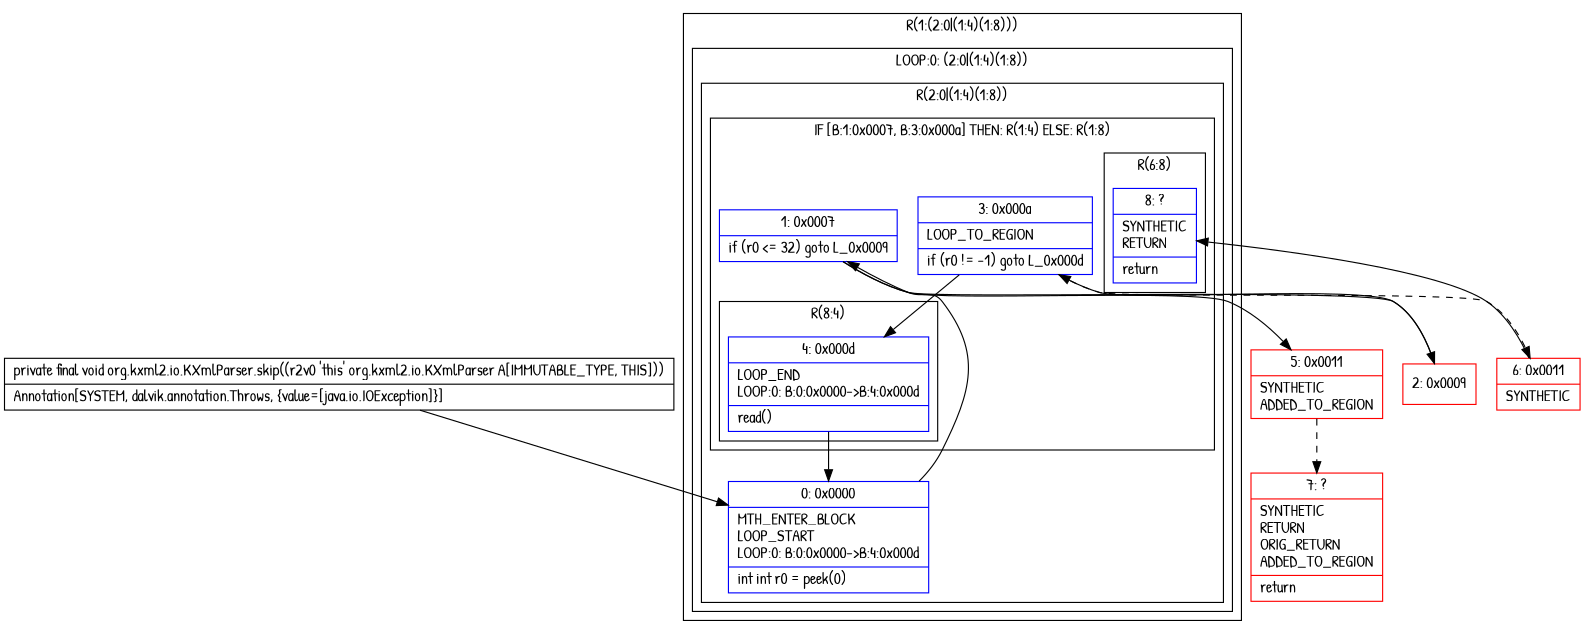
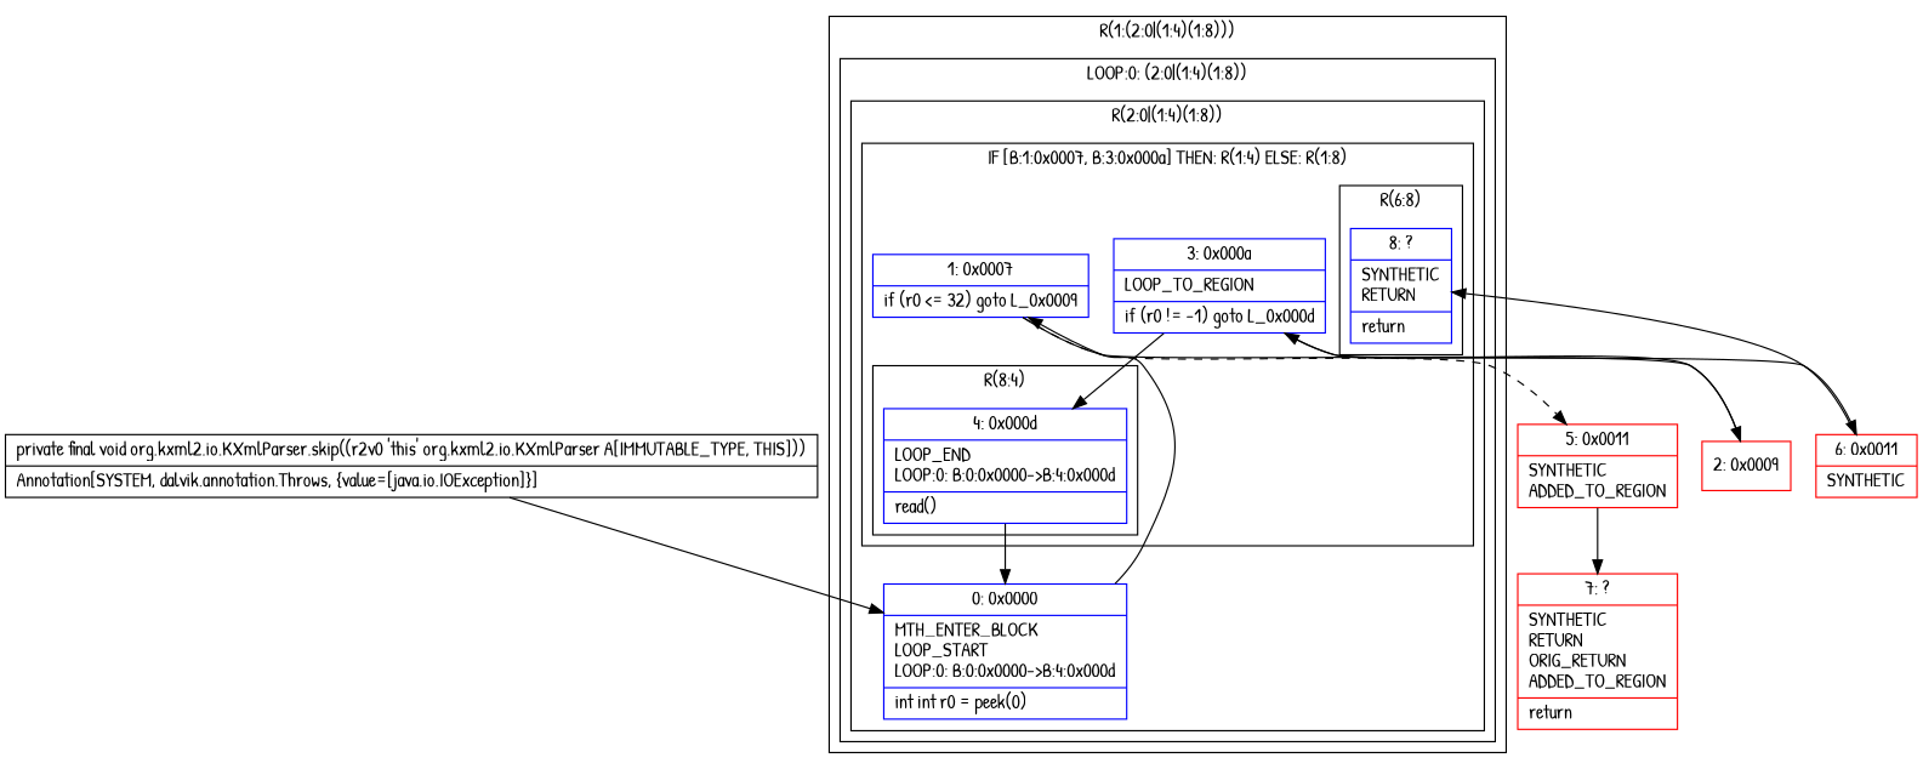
  digraph {
    fontname="Patrick Hand"
    node [color=blue fontname="Patrick Hand" shape=record]
    edge [fontname="Patrick Hand"]
    n1 [label="{4\:\ 0x000d|LOOP_END\lLOOP:0: B:0:0x0000\-\>B:4:0x000d\l|read()\l}"]
    n2 [label="{8\:\ ?|SYNTHETIC\lRETURN\l|return\l}"]
    n3 [label="{1\:\ 0x0007|if (r0 \<= 32) goto L_0x0009\l}"]
    n4 [label="{3\:\ 0x000a|LOOP_TO_REGION\l|if (r0 != \-1) goto L_0x000d\l}"]
    n5 [label="{0\:\ 0x0000|MTH_ENTER_BLOCK\lLOOP_START\lLOOP:0: B:0:0x0000\-\>B:4:0x000d\l|int int r0 = peek(0)\l}"]
    n6 [color=red label="{2\:\ 0x0009}"]
    n7 [color=red label="{5\:\ 0x0011|SYNTHETIC\lADDED_TO_REGION\l}"]
    n8 [color=red label="{6\:\ 0x0011|SYNTHETIC\l}"]
    n9 [color=red label="{7\:\ ?|SYNTHETIC\lRETURN\lORIG_RETURN\lADDED_TO_REGION\l|return\l}"]
    n10 [label="{private final void org.kxml2.io.KXmlParser.skip((r2v0 'this' org.kxml2.io.KXmlParser A[IMMUTABLE_TYPE, THIS]))  | Annotation[SYSTEM, dalvik.annotation.Throws, \{value=[java.io.IOException]\}]\l}" color=""]
    subgraph cluster_1 {
      label="R(1:(2:0|(1:4)(1:8)))"
      subgraph cluster_2 {
        label="LOOP:0: (2:0|(1:4)(1:8))"
        subgraph cluster_3 {
          label="R(2:0|(1:4)(1:8))"
          n5
          subgraph cluster_4 {
            label="IF [B:1:0x0007, B:3:0x000a] THEN: R(1:4) ELSE: R(1:8)"
            n3
            n4
            subgraph cluster_5 {
              label="R(8:4)"
              n1
            }
            subgraph cluster_6 {
              label="R(6:8)"
              n2
            }
          }
        }
      }
    }
    n1 -> n5
    n3 -> n6
-   n3 -> n7 [style=solid]
+   n3 -> n7 [style=dashed]
    n4 -> n1
-   n4 -> n8 [style=dashed]
+   n4 -> n8 [style=solid]
    n5 -> n3
    n6 -> n4
-   n7 -> n9 [style=dashed]
+   n7 -> n9
    n8 -> n2
    n10 -> n5
  }
